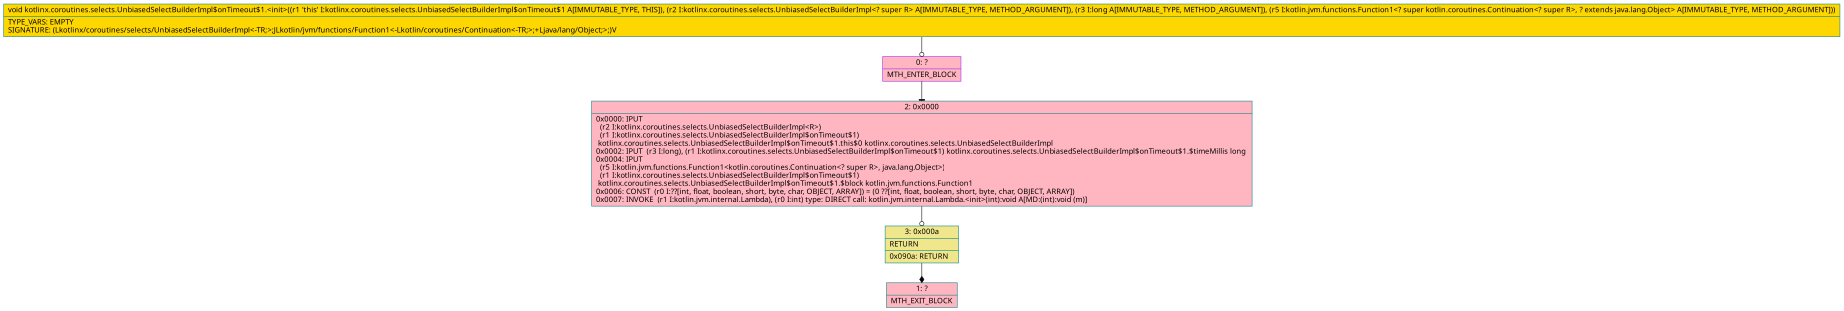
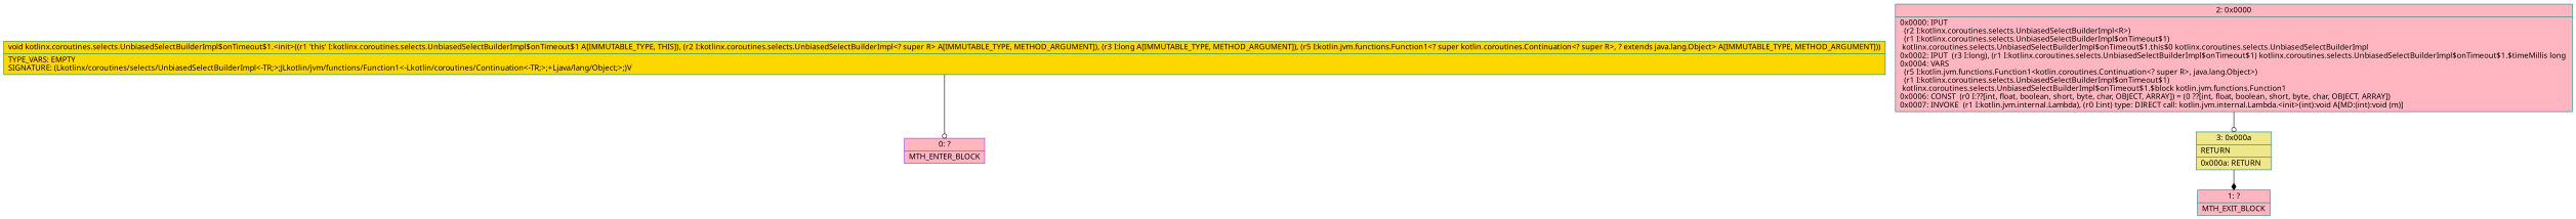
  digraph {
    fontname="Noto Sans"
    node [color=teal fillcolor=lightpink fontname="Noto Sans" shape=record style=filled]
    edge [arrowhead=odot fontname="Noto Sans"]
    n1 [color=purple label="{0\:\ ?|MTH_ENTER_BLOCK\l}"]
-   n2 [label="{2\:\ 0x0000|0x0000: IPUT  \l  (r2 I:kotlinx.coroutines.selects.UnbiasedSelectBuilderImpl\<R\>)\l  (r1 I:kotlinx.coroutines.selects.UnbiasedSelectBuilderImpl$onTimeout$1)\l kotlinx.coroutines.selects.UnbiasedSelectBuilderImpl$onTimeout$1.this$0 kotlinx.coroutines.selects.UnbiasedSelectBuilderImpl \l0x0002: IPUT  (r3 I:long), (r1 I:kotlinx.coroutines.selects.UnbiasedSelectBuilderImpl$onTimeout$1) kotlinx.coroutines.selects.UnbiasedSelectBuilderImpl$onTimeout$1.$timeMillis long \l0x0004: IPUT  \l  (r5 I:kotlin.jvm.functions.Function1\<kotlin.coroutines.Continuation\<? super R\>, java.lang.Object\>)\l  (r1 I:kotlinx.coroutines.selects.UnbiasedSelectBuilderImpl$onTimeout$1)\l kotlinx.coroutines.selects.UnbiasedSelectBuilderImpl$onTimeout$1.$block kotlin.jvm.functions.Function1 \l0x0006: CONST  (r0 I:??[int, float, boolean, short, byte, char, OBJECT, ARRAY]) = (0 ??[int, float, boolean, short, byte, char, OBJECT, ARRAY]) \l0x0007: INVOKE  (r1 I:kotlin.jvm.internal.Lambda), (r0 I:int) type: DIRECT call: kotlin.jvm.internal.Lambda.\<init\>(int):void A[MD:(int):void (m)]\l}"]
-   n3 [fillcolor=khaki label="{3\:\ 0x000a|RETURN\l|0x090a: RETURN   \l}"]
+   n2 [label="{2\:\ 0x0000|0x0000: IPUT  \l  (r2 I:kotlinx.coroutines.selects.UnbiasedSelectBuilderImpl\<R\>)\l  (r1 I:kotlinx.coroutines.selects.UnbiasedSelectBuilderImpl$onTimeout$1)\l kotlinx.coroutines.selects.UnbiasedSelectBuilderImpl$onTimeout$1.this$0 kotlinx.coroutines.selects.UnbiasedSelectBuilderImpl \l0x0002: IPUT  (r3 I:long), (r1 I:kotlinx.coroutines.selects.UnbiasedSelectBuilderImpl$onTimeout$1) kotlinx.coroutines.selects.UnbiasedSelectBuilderImpl$onTimeout$1.$timeMillis long \l0x0004: VARS  \l  (r5 I:kotlin.jvm.functions.Function1\<kotlin.coroutines.Continuation\<? super R\>, java.lang.Object\>)\l  (r1 I:kotlinx.coroutines.selects.UnbiasedSelectBuilderImpl$onTimeout$1)\l kotlinx.coroutines.selects.UnbiasedSelectBuilderImpl$onTimeout$1.$block kotlin.jvm.functions.Function1 \l0x0006: CONST  (r0 I:??[int, float, boolean, short, byte, char, OBJECT, ARRAY]) = (0 ??[int, float, boolean, short, byte, char, OBJECT, ARRAY]) \l0x0007: INVOKE  (r1 I:kotlin.jvm.internal.Lambda), (r0 I:int) type: DIRECT call: kotlin.jvm.internal.Lambda.\<init\>(int):void A[MD:(int):void (m)]\l}"]
+   n3 [fillcolor=khaki label="{3\:\ 0x000a|RETURN\l|0x000a: RETURN   \l}"]
    n4 [label="{1\:\ ?|MTH_EXIT_BLOCK\l}"]
    n5 [fillcolor=gold label="{void kotlinx.coroutines.selects.UnbiasedSelectBuilderImpl$onTimeout$1.\<init\>((r1 'this' I:kotlinx.coroutines.selects.UnbiasedSelectBuilderImpl$onTimeout$1 A[IMMUTABLE_TYPE, THIS]), (r2 I:kotlinx.coroutines.selects.UnbiasedSelectBuilderImpl\<? super R\> A[IMMUTABLE_TYPE, METHOD_ARGUMENT]), (r3 I:long A[IMMUTABLE_TYPE, METHOD_ARGUMENT]), (r5 I:kotlin.jvm.functions.Function1\<? super kotlin.coroutines.Continuation\<? super R\>, ? extends java.lang.Object\> A[IMMUTABLE_TYPE, METHOD_ARGUMENT]))  | TYPE_VARS: EMPTY\lSIGNATURE: (Lkotlinx\/coroutines\/selects\/UnbiasedSelectBuilderImpl\<\-TR;\>;JLkotlin\/jvm\/functions\/Function1\<\-Lkotlin\/coroutines\/Continuation\<\-TR;\>;+Ljava\/lang\/Object;\>;)V\l}"]
-   n1 -> n2 [arrowhead=tee]
    n2 -> n3
    n3 -> n4 [arrowhead=diamond]
    n5 -> n1
  }
